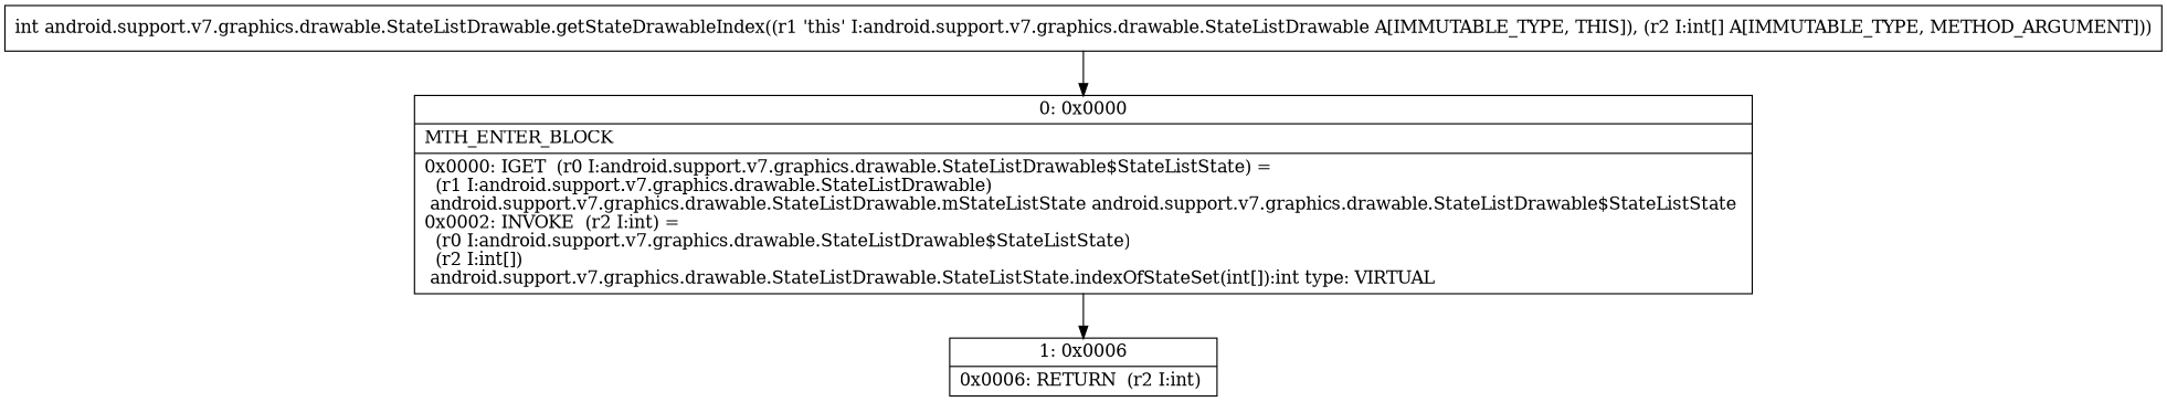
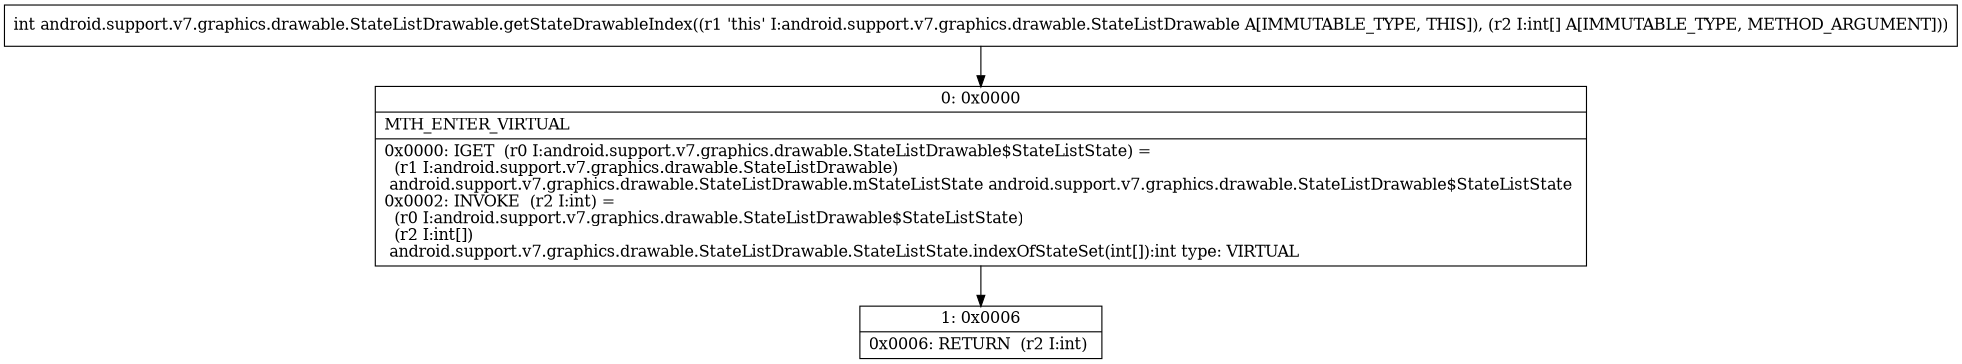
  digraph {
    node [shape=record]
-   n1 [label="{0\:\ 0x0000|MTH_ENTER_BLOCK\l|0x0000: IGET  (r0 I:android.support.v7.graphics.drawable.StateListDrawable$StateListState) = \l  (r1 I:android.support.v7.graphics.drawable.StateListDrawable)\l android.support.v7.graphics.drawable.StateListDrawable.mStateListState android.support.v7.graphics.drawable.StateListDrawable$StateListState \l0x0002: INVOKE  (r2 I:int) = \l  (r0 I:android.support.v7.graphics.drawable.StateListDrawable$StateListState)\l  (r2 I:int[])\l android.support.v7.graphics.drawable.StateListDrawable.StateListState.indexOfStateSet(int[]):int type: VIRTUAL \l}"]
+   n1 [label="{0\:\ 0x0000|MTH_ENTER_VIRTUAL\l|0x0000: IGET  (r0 I:android.support.v7.graphics.drawable.StateListDrawable$StateListState) = \l  (r1 I:android.support.v7.graphics.drawable.StateListDrawable)\l android.support.v7.graphics.drawable.StateListDrawable.mStateListState android.support.v7.graphics.drawable.StateListDrawable$StateListState \l0x0002: INVOKE  (r2 I:int) = \l  (r0 I:android.support.v7.graphics.drawable.StateListDrawable$StateListState)\l  (r2 I:int[])\l android.support.v7.graphics.drawable.StateListDrawable.StateListState.indexOfStateSet(int[]):int type: VIRTUAL \l}"]
    n2 [label="{1\:\ 0x0006|0x0006: RETURN  (r2 I:int) \l}"]
    n3 [label="{int android.support.v7.graphics.drawable.StateListDrawable.getStateDrawableIndex((r1 'this' I:android.support.v7.graphics.drawable.StateListDrawable A[IMMUTABLE_TYPE, THIS]), (r2 I:int[] A[IMMUTABLE_TYPE, METHOD_ARGUMENT])) }"]
    n1 -> n2
    n3 -> n1
  }
